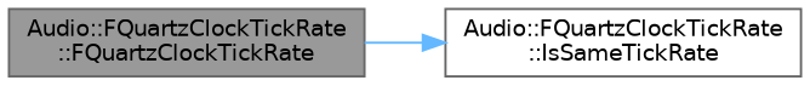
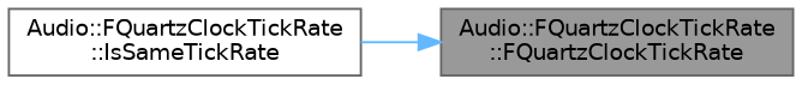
  digraph {
    rankdir=RL
    node [fontname=Helvetica fontsize=10 shape=box style=filled]
    n1 [color=gray40 fillcolor=grey60 fontcolor=black height=0.2 label="Audio::FQuartzClockTickRate\l::FQuartzClockTickRate" width=0.4]
    n2 [color=grey40 fillcolor=white height=0.2 label="Audio::FQuartzClockTickRate\l::IsSameTickRate" width=0.4]
-   n2 -> n1 [color=steelblue1 dir=back fontname=Helvetica fontsize=10 labelfontname=Helvetica labelfontsize=10 style=solid]
+   n1 -> n2 [color=steelblue1 dir=back fontname=Helvetica fontsize=10 labelfontname=Helvetica labelfontsize=10 style=solid]
  }
